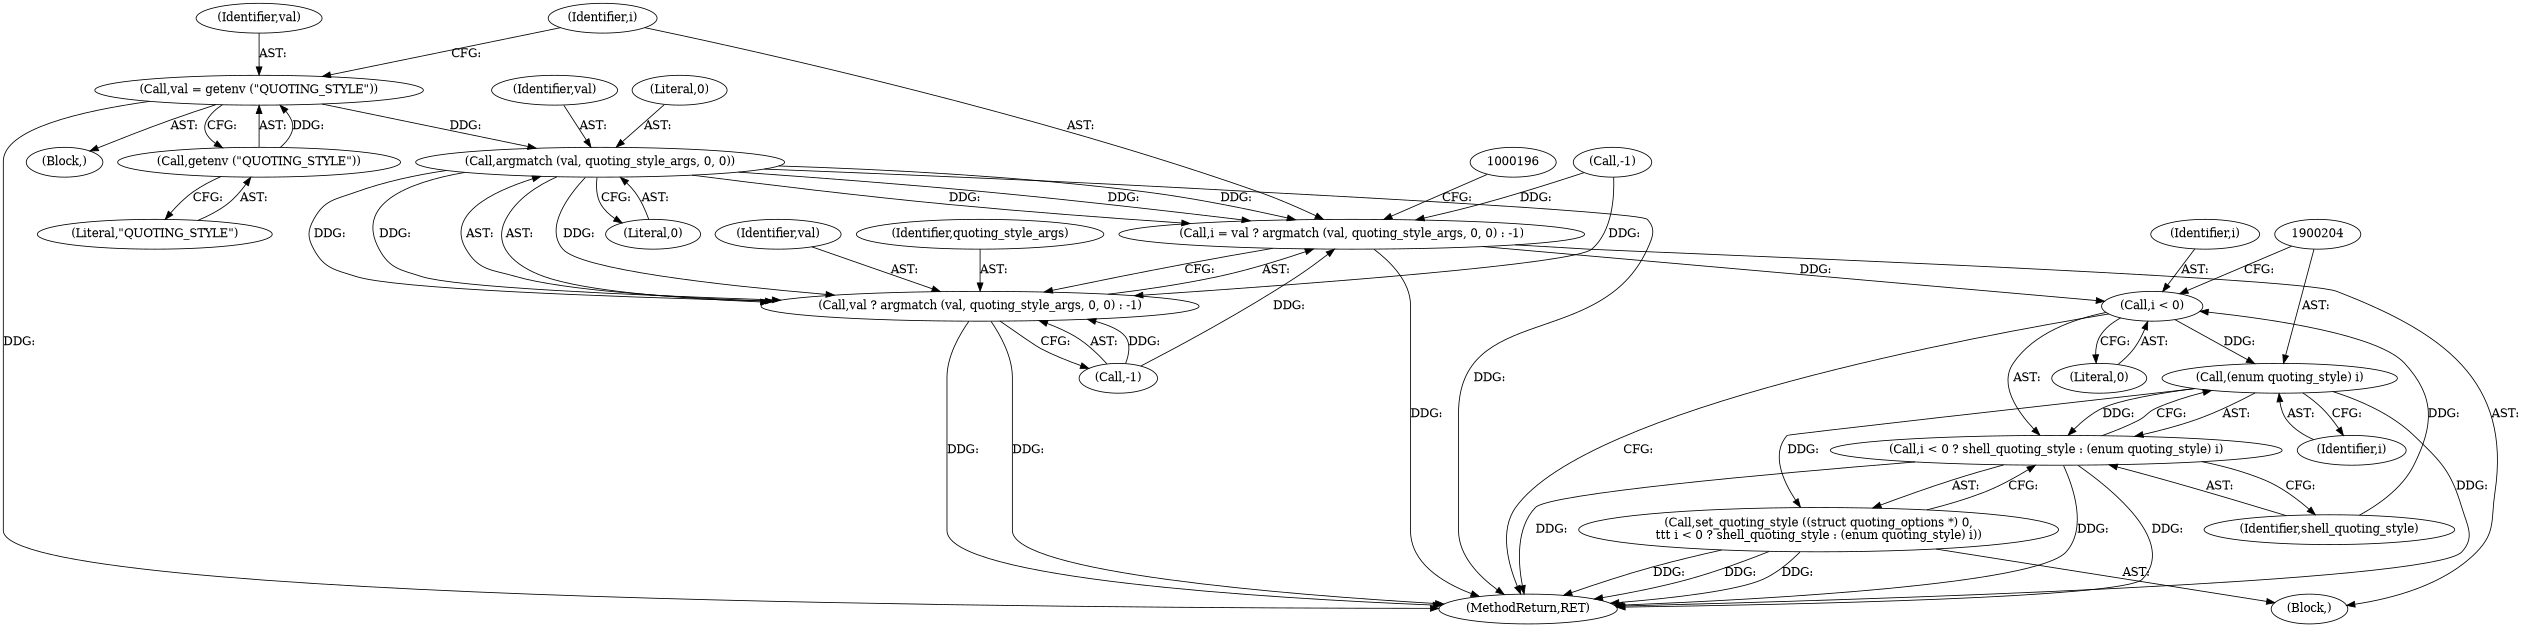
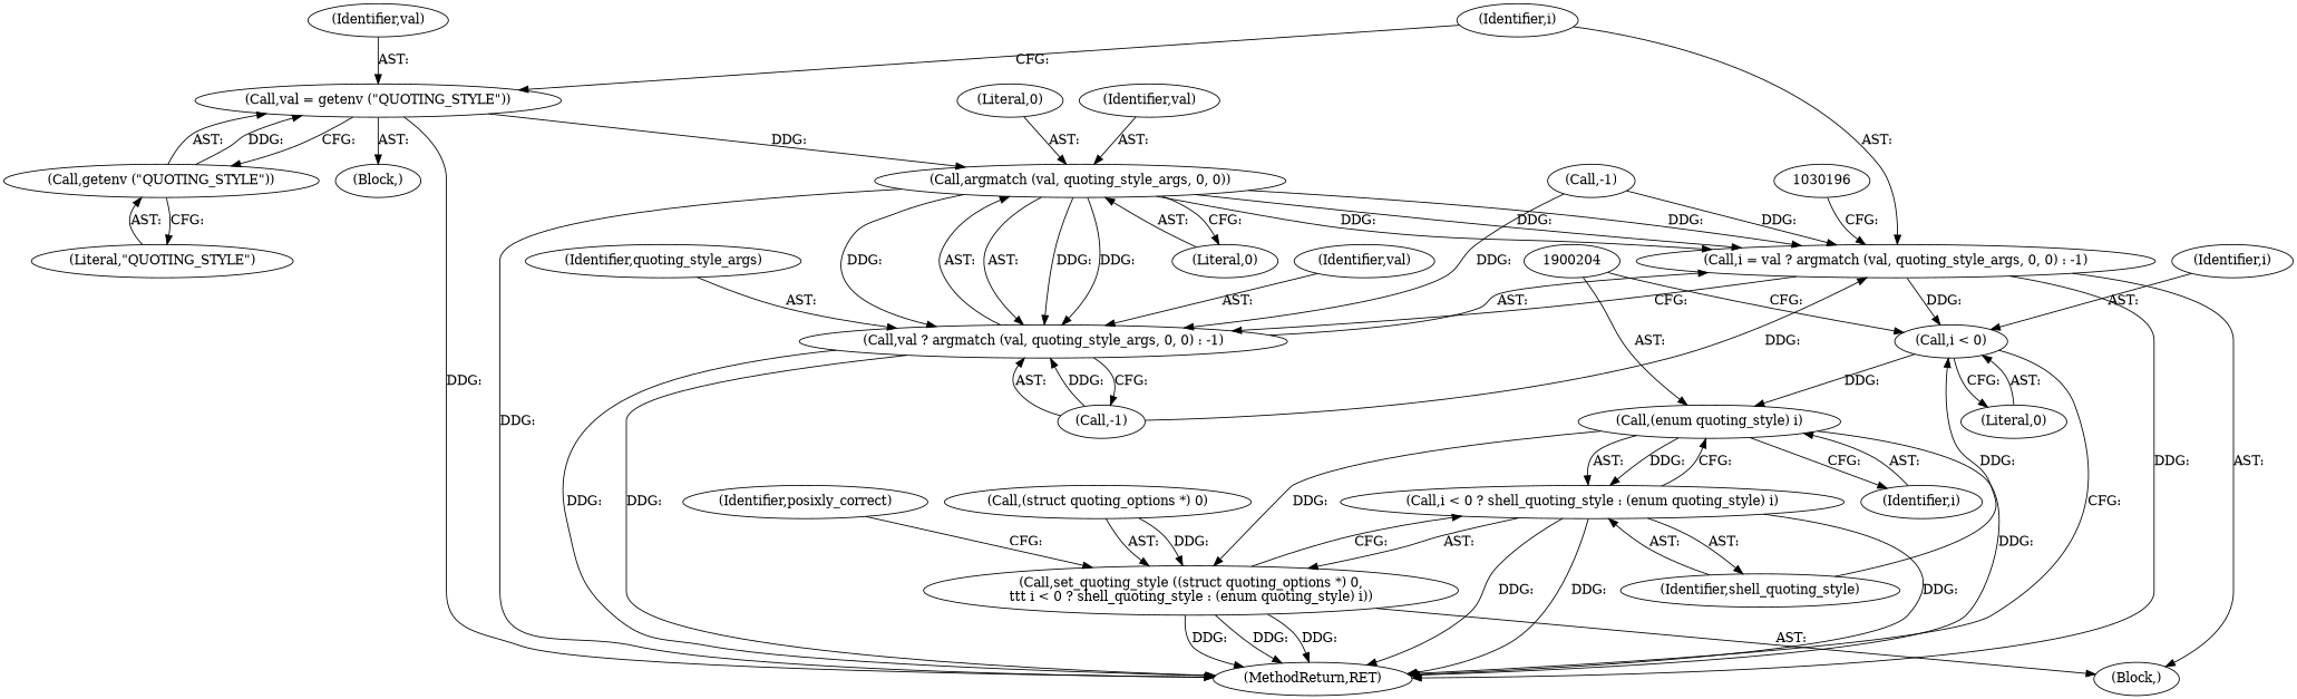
  digraph {
    n1 [label="(Call,val = getenv (\"QUOTING_STYLE\"))"]
    n2 [label="(Call,getenv (\"QUOTING_STYLE\"))"]
    n3 [label="(Call,argmatch (val, quoting_style_args, 0, 0))"]
    n4 [label="(MethodReturn,RET)"]
    n5 [label="(Block,)"]
    n6 [label="(Literal,\"QUOTING_STYLE\")"]
    n7 [label="(Call,i = val ? argmatch (val, quoting_style_args, 0, 0) : -1)"]
    n8 [label="(Call,val ? argmatch (val, quoting_style_args, 0, 0) : -1)"]
    n9 [label="(Literal,0)"]
    n10 [label="(Call,i < 0)"]
    n11 [label="(Block,)"]
    n12 [label="(Call,-1)"]
    n13 [label="(Call,(enum quoting_style) i)"]
    n14 [label="(Call,i < 0 ? shell_quoting_style : (enum quoting_style) i)"]
    n15 [label="(Literal,0)"]
    n16 [label="(Call,set_quoting_style ((struct quoting_options *) 0,\n\t\t\t i < 0 ? shell_quoting_style : (enum quoting_style) i))"]
    n17 [label="(Identifier,i)"]
    n18 [label="(Identifier,shell_quoting_style)"]
    n19 [label="(Literal,0)"]
    n20 [label="(Identifier,i)"]
    n21 [label="(Identifier,val)"]
    n22 [label="(Identifier,i)"]
+   n23 [label="(Call,(struct quoting_options *) 0)"]
    n24 [label="(Identifier,val)"]
    n25 [label="(Identifier,quoting_style_args)"]
    n26 [label="(Call,-1)"]
    n27 [label="(Identifier,val)"]
-   1000196
+   n28 [label="(Identifier,posixly_correct)"]
+   1000196 [label=1030196]
    n30 [label=1900204]
    n1 -> n2 [label="CFG: "]
    n1 -> n3 [label="DDG: "]
    n1 -> n4 [label="DDG: "]
    n1 -> n5 [label="AST: "]
    n2 -> n1 [label="AST: "]
    n2 -> n1 [label="DDG: "]
    n2 -> n6 [label="CFG: "]
    n3 -> n4 [label="DDG: "]
    n3 -> n7 [label="DDG: "]
    n3 -> n7 [label="DDG: "]
    n3 -> n7 [label="DDG: "]
    n3 -> n8 [label="AST: "]
    n3 -> n8 [label="DDG: "]
    n3 -> n8 [label="DDG: "]
    n3 -> n8 [label="DDG: "]
    n3 -> n9 [label="CFG: "]
    n6 -> n2 [label="AST: "]
    n7 -> n4 [label="DDG: "]
    n7 -> n8 [label="CFG: "]
    n7 -> n10 [label="DDG: "]
    n7 -> n11 [label="AST: "]
    n8 -> n3 [label="AST: "]
    n8 -> n4 [label="DDG: "]
    n8 -> n4 [label="DDG: "]
    n8 -> n7 [label="AST: "]
    n8 -> n12 [label="CFG: "]
    n9 -> n3 [label="AST: "]
    n10 -> n4 [label="CFG: "]
    n10 -> n13 [label="DDG: "]
-   n10 -> n14 [label="AST: "]
    n10 -> n15 [label="CFG: "]
    n12 -> n7 [label="DDG: "]
    n12 -> n8 [label="AST: "]
    n12 -> n8 [label="DDG: "]
    n13 -> n4 [label="DDG: "]
    n13 -> n14 [label="AST: "]
    n13 -> n14 [label="DDG: "]
    n13 -> n16 [label="DDG: "]
    n13 -> n17 [label="CFG: "]
    n14 -> n4 [label="DDG: "]
    n14 -> n4 [label="DDG: "]
    n14 -> n4 [label="DDG: "]
    n14 -> n13 [label="CFG: "]
    n14 -> n16 [label="AST: "]
-   n14 -> n18 [label="CFG: "]
+   n14 -> n18 [label="AST: "]
    n15 -> n10 [label="AST: "]
    n16 -> n4 [label="DDG: "]
    n16 -> n4 [label="DDG: "]
    n16 -> n4 [label="DDG: "]
    n16 -> n11 [label="AST: "]
    n16 -> n14 [label="CFG: "]
    n17 -> n13 [label="AST: "]
    n18 -> n10 [label="DDG: "]
    n18 -> n14 [label="AST: "]
    n19 -> n3 [label="AST: "]
    n20 -> n10 [label="AST: "]
    n21 -> n8 [label="AST: "]
    n22 -> n1 [label="CFG: "]
    n22 -> n7 [label="AST: "]
+   n23 -> n16 [label="AST: "]
+   n23 -> n16 [label="DDG: "]
    n24 -> n1 [label="AST: "]
    n25 -> n8 [label="AST: "]
    n26 -> n7 [label="DDG: "]
    n26 -> n8 [label="DDG: "]
    n27 -> n3 [label="AST: "]
+   n28 -> n16 [label="CFG: "]
    1000196 -> n7 [label="CFG: "]
    n30 -> n10 [label="CFG: "]
    n30 -> n13 [label="AST: "]
  }
